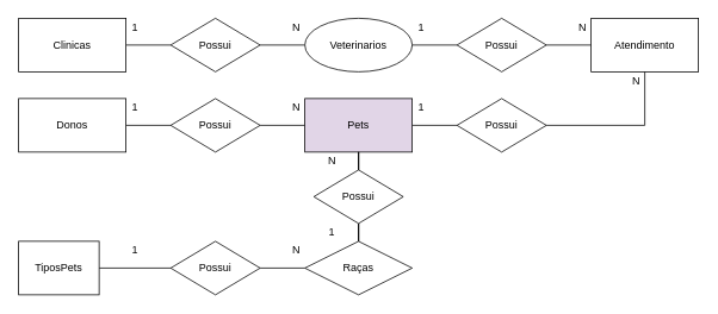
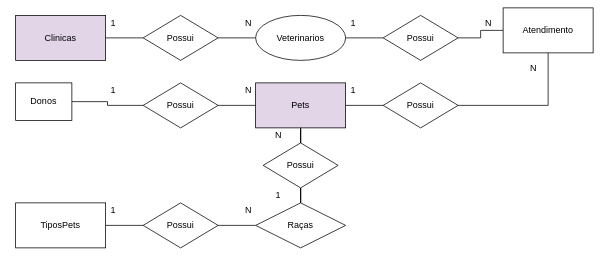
  <mxCell id="0" />
  <mxCell id="1" parent="0" />
  <mxCell id="2" value="" style="edgeStyle=orthogonalEdgeStyle;rounded=0;orthogonalLoop=1;jettySize=auto;html=1;endArrow=none;endFill=0;" edge="1" parent="1" source="3" target="5"><mxGeometry relative="1" as="geometry" /></mxCell>
- <mxCell id="3" value="Clinicas" style="whiteSpace=wrap;html=1;" vertex="1" parent="1"><mxGeometry x="20" y="20" width="120" height="60" as="geometry" /></mxCell>
+ <mxCell id="3" value="Clinicas" style="whiteSpace=wrap;html=1;fillColor=#e1d5e7;" vertex="1" parent="1"><mxGeometry x="20" y="20" width="120" height="60" as="geometry" /></mxCell>
  <mxCell id="4" value="" style="edgeStyle=orthogonalEdgeStyle;rounded=0;orthogonalLoop=1;jettySize=auto;html=1;endArrow=none;endFill=0;" edge="1" parent="1" source="5" target="7"><mxGeometry relative="1" as="geometry" /></mxCell>
  <mxCell id="5" value="Possui" style="rhombus;whiteSpace=wrap;html=1;" vertex="1" parent="1"><mxGeometry x="190" y="20" width="100" height="60" as="geometry" /></mxCell>
  <mxCell id="6" value="" style="edgeStyle=orthogonalEdgeStyle;rounded=0;orthogonalLoop=1;jettySize=auto;html=1;endArrow=none;endFill=0;" edge="1" parent="1" source="7" target="9"><mxGeometry relative="1" as="geometry" /></mxCell>
  <mxCell id="7" value="Veterinarios" style="ellipse;whiteSpace=wrap;html=1;" vertex="1" parent="1"><mxGeometry x="340" y="20" width="120" height="60" as="geometry" /></mxCell>
  <mxCell id="8" value="" style="edgeStyle=orthogonalEdgeStyle;rounded=0;orthogonalLoop=1;jettySize=auto;html=1;endArrow=none;endFill=0;" edge="1" parent="1" source="9" target="10"><mxGeometry relative="1" as="geometry" /></mxCell>
  <mxCell id="9" value="Possui" style="rhombus;whiteSpace=wrap;html=1;" vertex="1" parent="1"><mxGeometry x="510" y="20" width="100" height="60" as="geometry" /></mxCell>
- <mxCell id="10" value="Atendimento" style="whiteSpace=wrap;html=1;" vertex="1" parent="1"><mxGeometry x="660" y="20" width="120" height="60" as="geometry" /></mxCell>
+ <mxCell id="10" value="Atendimento" style="whiteSpace=wrap;html=1;" vertex="1" parent="1"><mxGeometry x="670" y="10" width="120" height="60" as="geometry" /></mxCell>
  <mxCell id="11" value="" style="edgeStyle=orthogonalEdgeStyle;rounded=0;orthogonalLoop=1;jettySize=auto;html=1;endArrow=none;endFill=0;" edge="1" parent="1" source="12" target="14"><mxGeometry relative="1" as="geometry" /></mxCell>
- <mxCell id="12" value="Donos" style="whiteSpace=wrap;html=1;" vertex="1" parent="1"><mxGeometry x="20" y="110" width="120" height="60" as="geometry" /></mxCell>
+ <mxCell id="12" value="Donos" style="whiteSpace=wrap;html=1;" vertex="1" parent="1"><mxGeometry x="20" y="110" width="75" height="50" as="geometry" /></mxCell>
  <mxCell id="13" value="" style="edgeStyle=orthogonalEdgeStyle;rounded=0;orthogonalLoop=1;jettySize=auto;html=1;endArrow=none;endFill=0;" edge="1" parent="1" source="14" target="16"><mxGeometry relative="1" as="geometry" /></mxCell>
  <mxCell id="14" value="Possui" style="rhombus;whiteSpace=wrap;html=1;" vertex="1" parent="1"><mxGeometry x="190" y="110" width="100" height="60" as="geometry" /></mxCell>
  <mxCell id="15" value="" style="edgeStyle=orthogonalEdgeStyle;rounded=0;orthogonalLoop=1;jettySize=auto;html=1;endArrow=none;endFill=0;" edge="1" parent="1" source="16" target="18"><mxGeometry relative="1" as="geometry" /></mxCell>
  <mxCell id="16" value="Pets" style="whiteSpace=wrap;html=1;fillColor=#e1d5e7;" vertex="1" parent="1"><mxGeometry x="340" y="110" width="120" height="60" as="geometry" /></mxCell>
  <mxCell id="17" style="edgeStyle=orthogonalEdgeStyle;rounded=0;orthogonalLoop=1;jettySize=auto;html=1;entryX=0.5;entryY=1;entryDx=0;entryDy=0;endArrow=none;endFill=0;" edge="1" parent="1" source="18" target="10"><mxGeometry relative="1" as="geometry" /></mxCell>
  <mxCell id="18" value="Possui" style="rhombus;whiteSpace=wrap;html=1;" vertex="1" parent="1"><mxGeometry x="510" y="110" width="100" height="60" as="geometry" /></mxCell>
  <mxCell id="19" value="" style="edgeStyle=orthogonalEdgeStyle;rounded=0;orthogonalLoop=1;jettySize=auto;html=1;endArrow=none;endFill=0;" edge="1" parent="1" source="20" target="22"><mxGeometry relative="1" as="geometry" /></mxCell>
- <mxCell id="20" value="TiposPets" style="whiteSpace=wrap;html=1;" vertex="1" parent="1"><mxGeometry x="20" y="270" width="90" height="60" as="geometry" /></mxCell>
+ <mxCell id="20" value="TiposPets" style="whiteSpace=wrap;html=1;" vertex="1" parent="1"><mxGeometry x="20" y="270" width="120" height="60" as="geometry" /></mxCell>
  <mxCell id="21" value="" style="edgeStyle=orthogonalEdgeStyle;rounded=0;orthogonalLoop=1;jettySize=auto;html=1;endArrow=none;endFill=0;" edge="1" parent="1" source="22" target="24"><mxGeometry relative="1" as="geometry" /></mxCell>
  <mxCell id="22" value="Possui" style="rhombus;whiteSpace=wrap;html=1;" vertex="1" parent="1"><mxGeometry x="190" y="270" width="100" height="60" as="geometry" /></mxCell>
  <mxCell id="23" value="" style="edgeStyle=orthogonalEdgeStyle;rounded=0;orthogonalLoop=1;jettySize=auto;html=1;endArrow=none;endFill=0;" edge="1" parent="1" source="24" target="26"><mxGeometry relative="1" as="geometry" /></mxCell>
  <mxCell id="24" value="Raças" style="rhombus;whiteSpace=wrap;html=1;" vertex="1" parent="1"><mxGeometry x="340" y="270" width="120" height="60" as="geometry" /></mxCell>
  <mxCell id="25" value="" style="edgeStyle=orthogonalEdgeStyle;rounded=0;orthogonalLoop=1;jettySize=auto;html=1;endArrow=none;endFill=0;" edge="1" parent="1" source="26" target="16"><mxGeometry relative="1" as="geometry" /></mxCell>
  <mxCell id="26" value="Possui" style="rhombus;whiteSpace=wrap;html=1;" vertex="1" parent="1"><mxGeometry x="350" y="190" width="100" height="60" as="geometry" /></mxCell>
  <mxCell id="27" value="1" style="text;html=1;align=center;verticalAlign=middle;resizable=0;points=[];autosize=1;" vertex="1" parent="1"><mxGeometry x="140" y="20" width="20" height="20" as="geometry" /></mxCell>
  <mxCell id="28" value="N" style="text;html=1;align=center;verticalAlign=middle;resizable=0;points=[];autosize=1;" vertex="1" parent="1"><mxGeometry x="320" y="20" width="20" height="20" as="geometry" /></mxCell>
  <mxCell id="29" value="1" style="text;html=1;align=center;verticalAlign=middle;resizable=0;points=[];autosize=1;" vertex="1" parent="1"><mxGeometry x="460" y="20" width="20" height="20" as="geometry" /></mxCell>
  <mxCell id="30" value="N" style="text;html=1;align=center;verticalAlign=middle;resizable=0;points=[];autosize=1;" vertex="1" parent="1"><mxGeometry x="640" y="20" width="20" height="20" as="geometry" /></mxCell>
  <mxCell id="31" value="N" style="text;html=1;align=center;verticalAlign=middle;resizable=0;points=[];autosize=1;" vertex="1" parent="1"><mxGeometry x="700" y="80" width="20" height="20" as="geometry" /></mxCell>
  <mxCell id="32" value="1" style="text;html=1;align=center;verticalAlign=middle;resizable=0;points=[];autosize=1;" vertex="1" parent="1"><mxGeometry x="460" y="110" width="20" height="20" as="geometry" /></mxCell>
  <mxCell id="33" value="N" style="text;html=1;align=center;verticalAlign=middle;resizable=0;points=[];autosize=1;" vertex="1" parent="1"><mxGeometry x="320" y="110" width="20" height="20" as="geometry" /></mxCell>
  <mxCell id="34" value="1" style="text;html=1;align=center;verticalAlign=middle;resizable=0;points=[];autosize=1;" vertex="1" parent="1"><mxGeometry x="140" y="110" width="20" height="20" as="geometry" /></mxCell>
  <mxCell id="35" value="1" style="text;html=1;align=center;verticalAlign=middle;resizable=0;points=[];autosize=1;" vertex="1" parent="1"><mxGeometry x="140" y="270" width="20" height="20" as="geometry" /></mxCell>
  <mxCell id="36" value="N" style="text;html=1;align=center;verticalAlign=middle;resizable=0;points=[];autosize=1;" vertex="1" parent="1"><mxGeometry x="320" y="270" width="20" height="20" as="geometry" /></mxCell>
  <mxCell id="37" value="1" style="text;html=1;align=center;verticalAlign=middle;resizable=0;points=[];autosize=1;" vertex="1" parent="1"><mxGeometry x="360" y="250" width="20" height="20" as="geometry" /></mxCell>
  <mxCell id="38" value="N" style="text;html=1;align=center;verticalAlign=middle;resizable=0;points=[];autosize=1;" vertex="1" parent="1"><mxGeometry x="360" y="170" width="20" height="20" as="geometry" /></mxCell>
